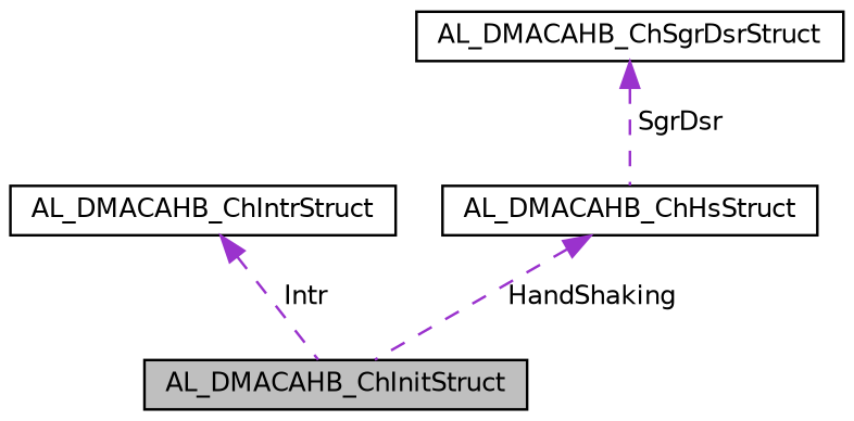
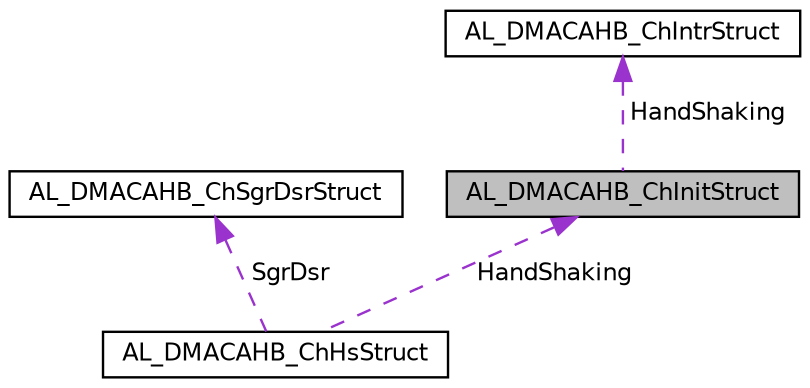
  digraph {
    node [color=black fillcolor=white fontname=Helvetica fontsize=10 shape=record style=filled]
    edge [color=darkorchid3 dir=back fontname=Helvetica fontsize=10 labelfontname=Helvetica labelfontsize=10 style=dashed]
    n1 [fillcolor=grey75 fontcolor=black height=0.2 label=AL_DMACAHB_ChInitStruct width=0.4]
    n2 [height=0.2 label=AL_DMACAHB_ChIntrStruct width=0.4]
    n3 [height=0.2 label=AL_DMACAHB_ChHsStruct width=0.4]
    n4 [height=0.2 label=AL_DMACAHB_ChSgrDsrStruct width=0.4]
-   n2 -> n1 [label=" Intr"]
-   n3 -> n1 [label=" HandShaking"]
+   n2 -> n1 [label=" HandShaking"]
+   n1 -> n3 [label=" HandShaking"]
    n4 -> n3 [label=" SgrDsr"]
  }
